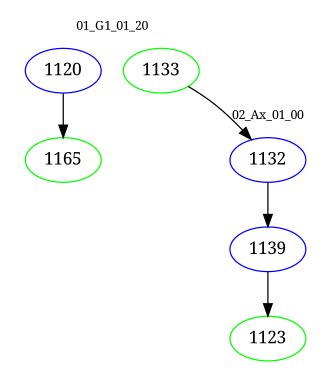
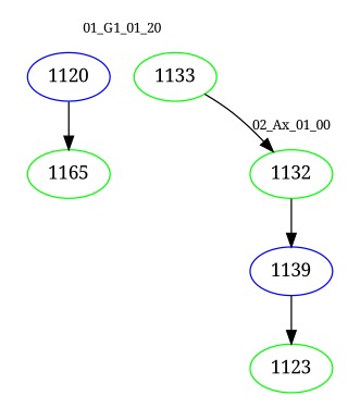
  digraph {
    fontname="Noto Serif"
    node [color=green fontname="Noto Serif"]
    edge [color=black fontname="Noto Serif"]
-   n1 [color=blue label=1132]
+   n1 [label=1132]
    n2 [color=blue label=1139]
    n3 [label=1123]
    n4 [label=1133]
    n5 [color=blue label=1120]
    n6 [label=1165]
    subgraph cluster_1 {
      color=white
      fontsize=10
      label="02_Ax_01_00"
      n1
      n2
      n3
    }
    subgraph cluster_2 {
      color=white
      fontsize=10
      label="01_G1_01_20"
      n4
      n5
      n6
    }
    n1 -> n2
    n2 -> n3
    n4 -> n1
    n5 -> n6
  }
